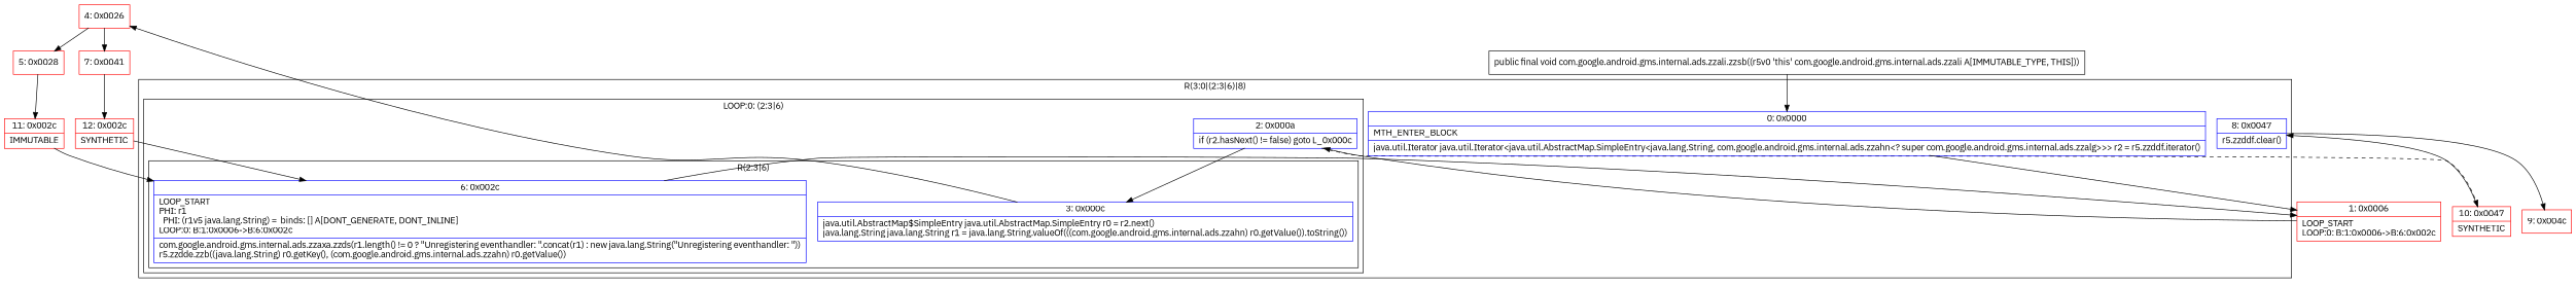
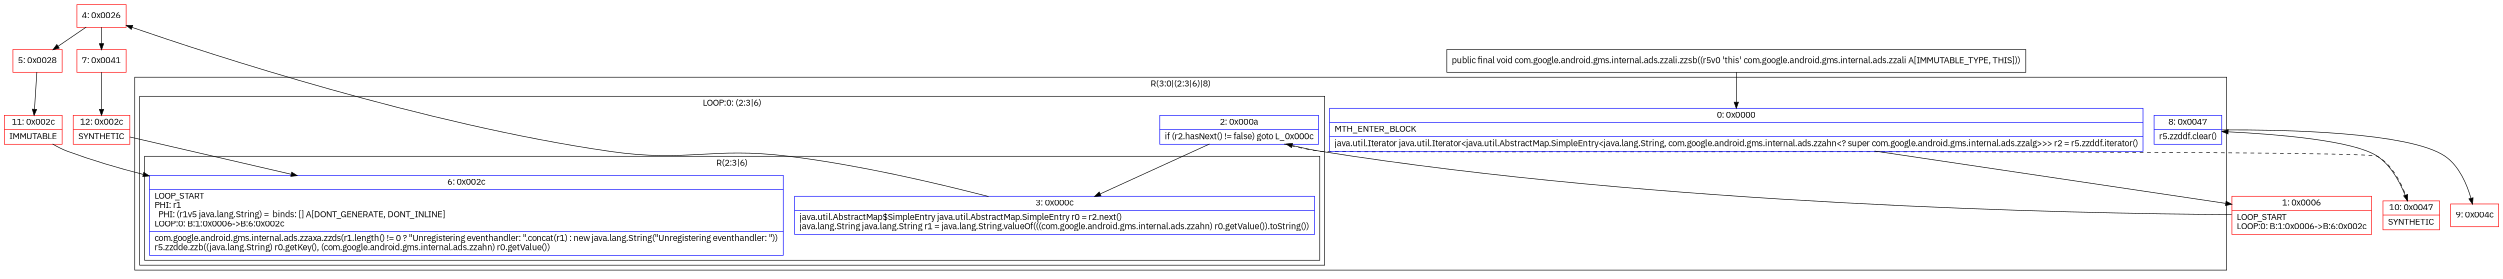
  digraph {
    fontname="IBM Plex Sans"
    node [color=red fontname="IBM Plex Sans" shape=record]
    edge [fontname="IBM Plex Sans"]
    n1 [color=blue label="{3\:\ 0x000c|java.util.AbstractMap$SimpleEntry java.util.AbstractMap.SimpleEntry r0 = r2.next()\ljava.lang.String java.lang.String r1 = java.lang.String.valueOf(((com.google.android.gms.internal.ads.zzahn) r0.getValue()).toString())\l}"]
    n2 [color=blue label="{6\:\ 0x002c|LOOP_START\lPHI: r1 \l  PHI: (r1v5 java.lang.String) =  binds: [] A[DONT_GENERATE, DONT_INLINE]\lLOOP:0: B:1:0x0006\-\>B:6:0x002c\l|com.google.android.gms.internal.ads.zzaxa.zzds(r1.length() != 0 ? \"Unregistering eventhandler: \".concat(r1) : new java.lang.String(\"Unregistering eventhandler: \"))\lr5.zzdde.zzb((java.lang.String) r0.getKey(), (com.google.android.gms.internal.ads.zzahn) r0.getValue())\l}"]
    n3 [color=blue label="{2\:\ 0x000a|if (r2.hasNext() != false) goto L_0x000c\l}"]
    n4 [color=blue label="{0\:\ 0x0000|MTH_ENTER_BLOCK\l|java.util.Iterator java.util.Iterator\<java.util.AbstractMap.SimpleEntry\<java.lang.String, com.google.android.gms.internal.ads.zzahn\<? super com.google.android.gms.internal.ads.zzalg\>\>\> r2 = r5.zzddf.iterator()\l}"]
    n5 [color=blue label="{8\:\ 0x0047|r5.zzddf.clear()\l}"]
    n6 [label="{4\:\ 0x0026}"]
    n7 [label="{1\:\ 0x0006|LOOP_START\lLOOP:0: B:1:0x0006\-\>B:6:0x002c\l}"]
    n8 [label="{10\:\ 0x0047|SYNTHETIC\l}"]
    n9 [label="{9\:\ 0x004c}"]
    n10 [label="{5\:\ 0x0028}"]
    n11 [label="{7\:\ 0x0041}"]
    n12 [label="{11\:\ 0x002c|IMMUTABLE\l}"]
    n13 [label="{12\:\ 0x002c|SYNTHETIC\l}"]
    n14 [label="{public final void com.google.android.gms.internal.ads.zzali.zzsb((r5v0 'this' com.google.android.gms.internal.ads.zzali A[IMMUTABLE_TYPE, THIS])) }" color=""]
    subgraph cluster_1 {
      label="R(3:0|(2:3|6)|8)"
      n4
      n5
      subgraph cluster_2 {
        label="LOOP:0: (2:3|6)"
        n3
        subgraph cluster_3 {
          label="R(2:3|6)"
          n1
          n2
        }
      }
    }
    n1 -> n6
-   n2 -> n7
    n3 -> n1
    n3 -> n8 [style=dashed]
    n4 -> n7
    n5 -> n9
    n6 -> n10
    n6 -> n11
    n7 -> n3
    n8 -> n5
    n10 -> n12
    n11 -> n13
    n12 -> n2
    n13 -> n2
    n14 -> n4
  }
